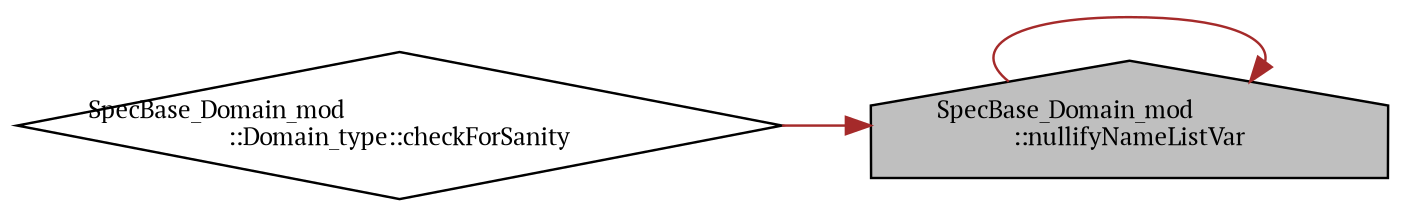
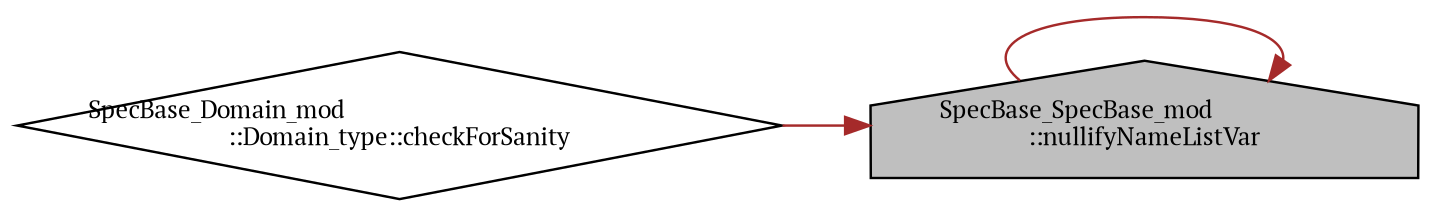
  digraph {
    rankdir=RL
    fontname="PT Serif"
    node [color=black fontname="PT Serif" fontsize=10 style=filled]
    edge [color=brown dir=back fontname="PT Serif" fontsize=10 labelfontname=Helvetica labelfontsize=10 style=solid]
-   n1 [fillcolor=grey75 fontcolor=black height=0.2 label="SpecBase_Domain_mod\l::nullifyNameListVar" shape=house width=0.4]
+   n1 [fillcolor=grey75 fontcolor=black height=0.2 label="SpecBase_SpecBase_mod\l::nullifyNameListVar" shape=house width=0.4]
    n2 [fillcolor=white height=0.2 label="SpecBase_Domain_mod\l::Domain_type::checkForSanity" shape=diamond width=0.4]
    n1 -> n1
    n1 -> n2
  }
